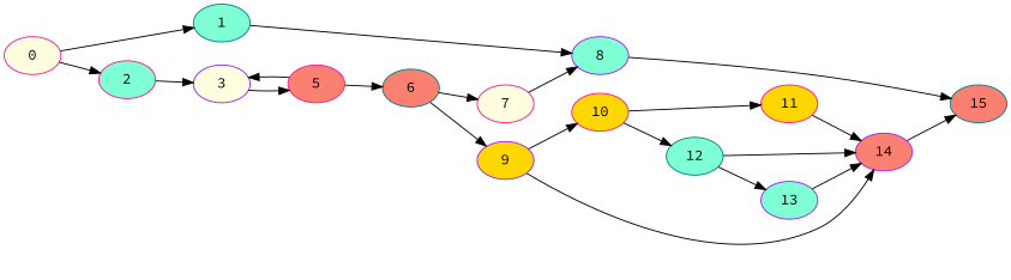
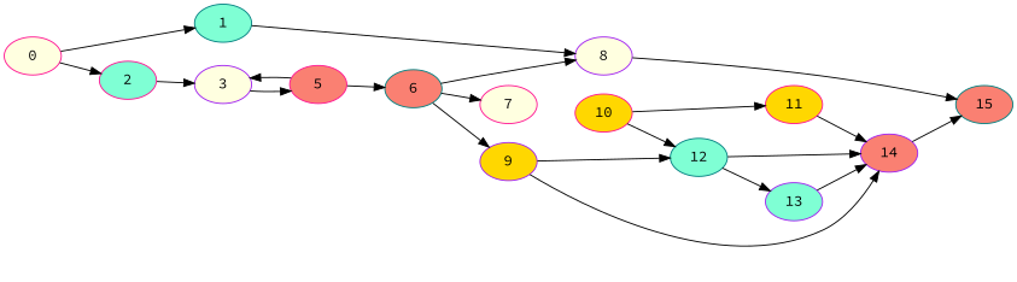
  digraph {
    fontname="Source Code Pro"
    rankdir=LR
    node [color=deeppink fillcolor=aquamarine fontname="Source Code Pro" style=filled]
    edge [fontname="Source Code Pro"]
    0 [fillcolor=lightyellow]
    1 [color=teal]
    2
-   8 [color=purple]
+   8 [color=purple fillcolor=lightyellow]
    3 [color=purple fillcolor=lightyellow]
    15 [color=teal fillcolor=salmon]
    5 [fillcolor=salmon]
    6 [color=teal fillcolor=salmon]
    7 [fillcolor=lightyellow]
    9 [color=purple fillcolor=gold]
    10 [fillcolor=gold]
    14 [color=purple fillcolor=salmon]
    11 [fillcolor=gold]
    12 [color=teal]
    13 [color=purple]
    0 -> 1
    0 -> 2
    1 -> 8
    2 -> 3
    8 -> 15
    3 -> 5
    5 -> 3
    5 -> 6
    6 -> 7
    6 -> 9
-   7 -> 8
-   9 -> 10
+   6 -> 8
+   9 -> 12
    9 -> 14
    10 -> 11
    10 -> 12
    14 -> 15
    11 -> 14
    12 -> 14
    12 -> 13
    13 -> 14
  }
